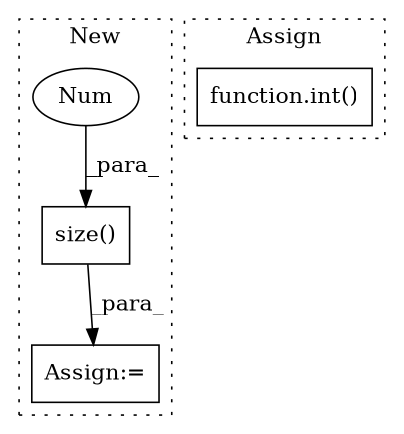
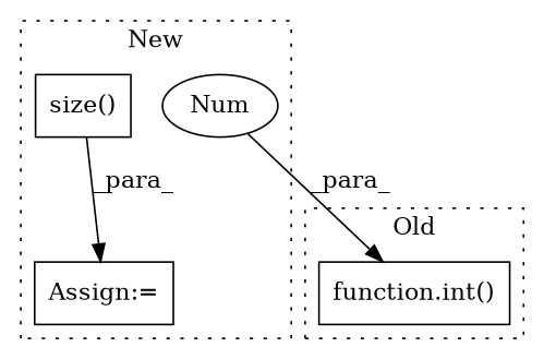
  digraph {
    node [a=75 shape=box]
    n1 [l="12,1" label="size()" s="17564,17577"]
    n2 [a=76 l=1 label=Num s=17576 shape=ellipse]
    n3 [a=68 l=3 label="Assign:=" s=17561]
    n4 [l="4,1" label="function.int()" s="16815,16839"]
    subgraph cluster_1 {
      label=New
      style=dotted
      n1
      n2
      n3
    }
    subgraph cluster_2 {
-     label=Assign
+     label=Old
      style=dotted
      n4
    }
    n1 -> n3 [label=_para_]
-   n2 -> n1 [label=_para_]
+   n2 -> n4 [label=_para_]
  }
